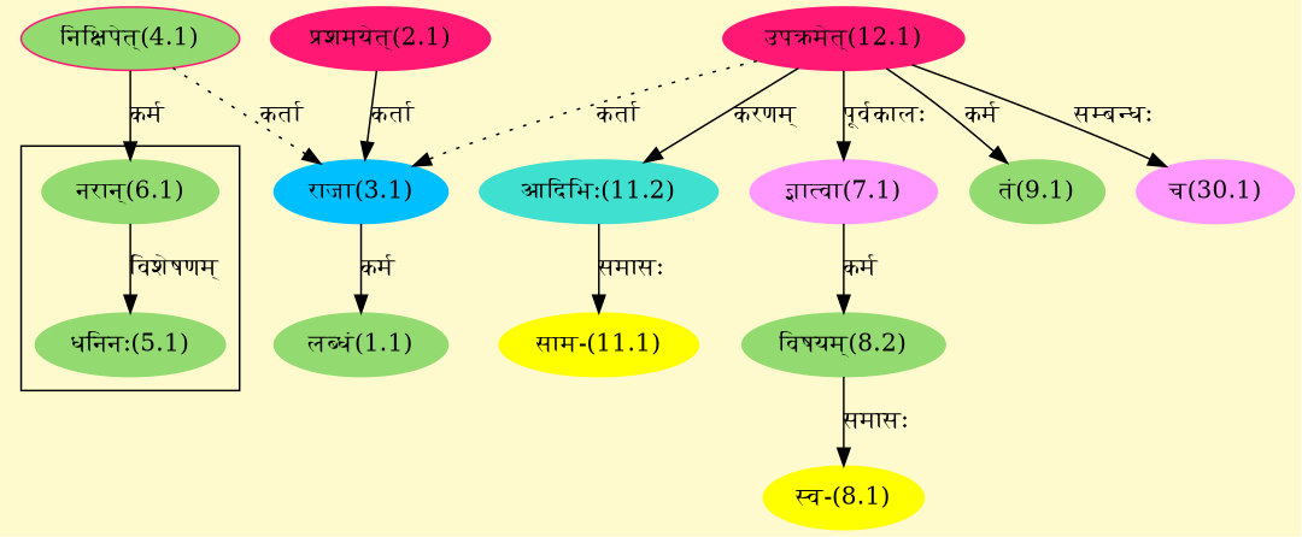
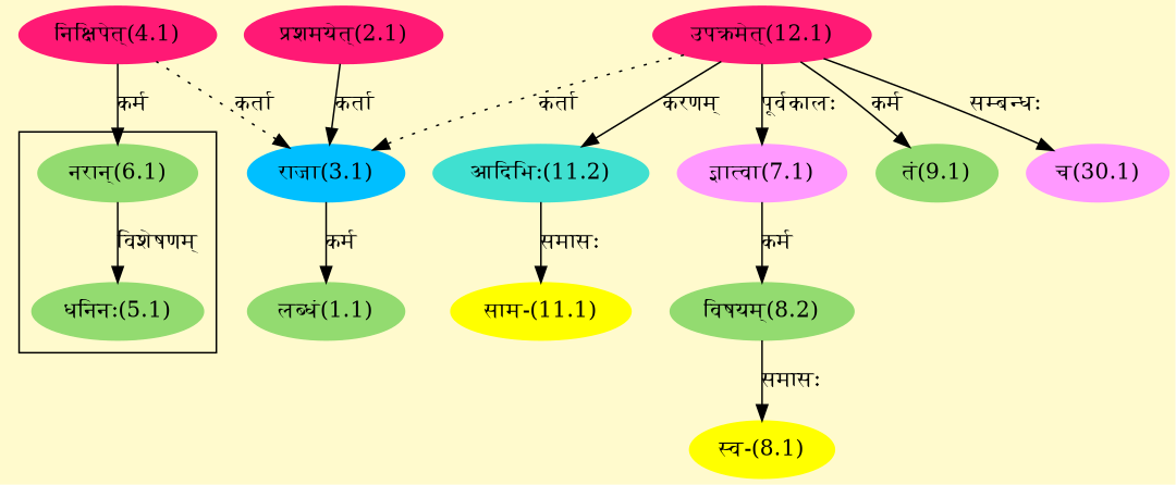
  digraph {
    bgcolor=lemonchiffon1
    compound=true
    rankdir=BT
    node [color="#93DB70" style=filled]
    edge [dir=back]
    n1 [label="धनिनः(5.1)"]
    n2 [label="नरान्(6.1)"]
-   n3 [color="#FF1975" label="निक्षिपेत्(4.1)" fillcolor="#93DB70"]
+   n3 [color="#FF1975" label="निक्षिपेत्(4.1)"]
    n4 [label="लब्धं(1.1)"]
    n5 [color="#00BFFF" label="राजा(3.1)"]
    n6 [color="#FF1975" label="प्रशमयेत्(2.1)"]
    n7 [color="#FF1975" label="उपक्रमेत्(12.1)"]
    n8 [color="#FF99FF" label="ज्ञात्वा(7.1)"]
    n9 [color="#FFFF00" label="स्व-(8.1)"]
    n10 [label="विषयम्(8.2)"]
    n11 [label="तं(9.1)"]
    n12 [color="#FF99FF" label="च(30.1)"]
    n13 [color="#FFFF00" label="साम-(11.1)"]
    n14 [color="#40E0D0" label="आदिभिः(11.2)"]
    subgraph cluster_1 {
      n1
      n2
    }
    n1 -> n2 [label="विशेषणम्"]
    n2 -> n3 [label="कर्म"]
    n4 -> n5 [label="कर्म"]
    n5 -> n3 [label="कर्ता" style=dotted]
    n5 -> n6 [label="कर्ता"]
    n5 -> n7 [label="कर्ता" style=dotted]
    n8 -> n7 [label="पूर्वकालः"]
    n9 -> n10 [label="समासः"]
    n10 -> n8 [label="कर्म"]
    n11 -> n7 [label="कर्म"]
    n12 -> n7 [label="सम्बन्धः"]
    n13 -> n14 [label="समासः"]
    n14 -> n7 [label="करणम्"]
  }
